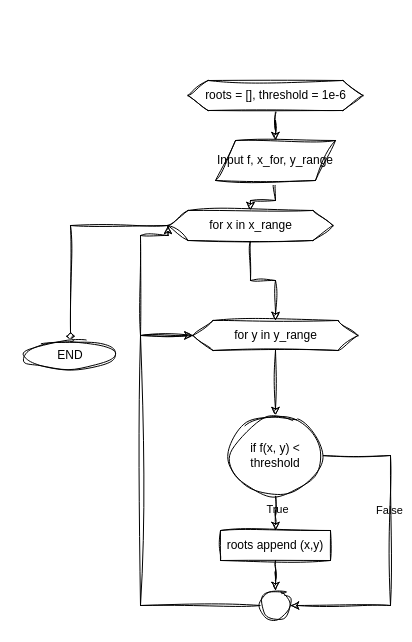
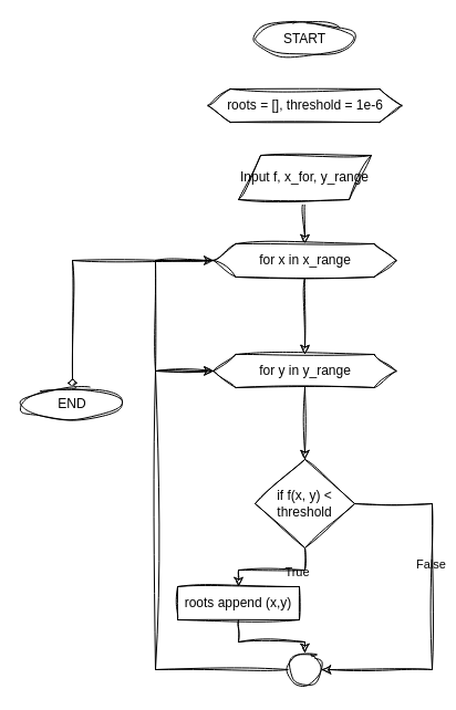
  <mxCell id="0" />
  <mxCell id="1" parent="0" />
- <mxCell id="2" value="" style="edgeStyle=orthogonalEdgeStyle;rounded=0;orthogonalLoop=1;jettySize=auto;html=1;labelBackgroundColor=none;fontColor=default;sketch=1;curveFitting=1;jiggle=2;" edge="1" parent="1" source="3" target="6"><mxGeometry relative="1" as="geometry" /></mxCell>
  <mxCell id="3" value="roots = [], threshold = 1e-6" style="shape=hexagon;perimeter=hexagonPerimeter2;whiteSpace=wrap;html=1;fixedSize=1;labelBackgroundColor=none;rounded=0;sketch=1;curveFitting=1;jiggle=2;" vertex="1" parent="1"><mxGeometry x="187.5" y="80" width="175" height="30" as="geometry" /></mxCell>
+ <mxCell id="4" value="START" style="ellipse;whiteSpace=wrap;html=1;labelBackgroundColor=none;rounded=0;sketch=1;curveFitting=1;jiggle=2;" vertex="1" parent="1"><mxGeometry x="230" y="20" width="90" height="30" as="geometry" /></mxCell>
  <mxCell id="5" value="" style="edgeStyle=orthogonalEdgeStyle;rounded=0;orthogonalLoop=1;jettySize=auto;html=1;labelBackgroundColor=none;fontColor=default;sketch=1;curveFitting=1;jiggle=2;" edge="1" parent="1" source="6" target="9"><mxGeometry relative="1" as="geometry" /></mxCell>
  <mxCell id="6" value="Input f, x_for, y_range" style="shape=parallelogram;perimeter=parallelogramPerimeter;whiteSpace=wrap;html=1;fixedSize=1;labelBackgroundColor=none;rounded=0;sketch=1;curveFitting=1;jiggle=2;" vertex="1" parent="1"><mxGeometry x="215" y="140" width="120" height="40" as="geometry" /></mxCell>
  <mxCell id="7" value="" style="edgeStyle=orthogonalEdgeStyle;rounded=0;orthogonalLoop=1;jettySize=auto;html=1;labelBackgroundColor=none;fontColor=default;sketch=1;curveFitting=1;jiggle=2;endArrow=diamond;" edge="1" parent="1" source="9" target="10"><mxGeometry relative="1" as="geometry" /></mxCell>
  <mxCell id="8" style="edgeStyle=orthogonalEdgeStyle;rounded=0;orthogonalLoop=1;jettySize=auto;html=1;labelBackgroundColor=none;fontColor=default;sketch=1;curveFitting=1;jiggle=2;" edge="1" parent="1" source="9" target="13"><mxGeometry relative="1" as="geometry"><mxPoint x="275" y="270" as="targetPoint" /></mxGeometry></mxCell>
- <mxCell id="9" value="for x in x_range" style="shape=hexagon;perimeter=hexagonPerimeter2;whiteSpace=wrap;html=1;fixedSize=1;labelBackgroundColor=none;rounded=0;sketch=1;curveFitting=1;jiggle=2;" vertex="1" parent="1"><mxGeometry x="167.5" y="210" width="165" height="30" as="geometry" /></mxCell>
- <mxCell id="10" value="END" style="ellipse;whiteSpace=wrap;html=1;labelBackgroundColor=none;rounded=0;sketch=1;curveFitting=1;jiggle=2;" vertex="1" parent="1"><mxGeometry x="25" y="340" width="90" height="30" as="geometry" /></mxCell>
+ <mxCell id="9" value="for x in x_range" style="shape=hexagon;perimeter=hexagonPerimeter2;whiteSpace=wrap;html=1;fixedSize=1;labelBackgroundColor=none;rounded=0;sketch=1;curveFitting=1;jiggle=2;" vertex="1" parent="1"><mxGeometry x="192.5" y="220" width="165" height="30" as="geometry" /></mxCell>
+ <mxCell id="10" value="END" style="ellipse;whiteSpace=wrap;html=1;labelBackgroundColor=none;rounded=0;sketch=1;curveFitting=1;jiggle=2;" vertex="1" parent="1"><mxGeometry x="20" y="350" width="90" height="30" as="geometry" /></mxCell>
  <mxCell id="11" value="" style="edgeStyle=orthogonalEdgeStyle;rounded=0;orthogonalLoop=1;jettySize=auto;html=1;labelBackgroundColor=none;fontColor=default;sketch=1;curveFitting=1;jiggle=2;" edge="1" parent="1" source="13" target="18"><mxGeometry relative="1" as="geometry" /></mxCell>
  <mxCell id="12" style="edgeStyle=orthogonalEdgeStyle;rounded=0;orthogonalLoop=1;jettySize=auto;html=1;entryX=0;entryY=0.5;entryDx=0;entryDy=0;exitX=0;exitY=0.5;exitDx=0;exitDy=0;labelBackgroundColor=none;fontColor=default;sketch=1;curveFitting=1;jiggle=2;" edge="1" parent="1" source="13" target="9"><mxGeometry relative="1" as="geometry"><Array as="points"><mxPoint x="140" y="335" /><mxPoint x="140" y="235" /></Array></mxGeometry></mxCell>
  <mxCell id="13" value="for y in y_range" style="shape=hexagon;perimeter=hexagonPerimeter2;whiteSpace=wrap;html=1;fixedSize=1;labelBackgroundColor=none;rounded=0;sketch=1;curveFitting=1;jiggle=2;" vertex="1" parent="1"><mxGeometry x="192.5" y="320" width="165" height="30" as="geometry" /></mxCell>
  <mxCell id="14" value="" style="edgeStyle=orthogonalEdgeStyle;rounded=0;orthogonalLoop=1;jettySize=auto;html=1;labelBackgroundColor=none;fontColor=default;sketch=1;curveFitting=1;jiggle=2;" edge="1" parent="1" source="18" target="20"><mxGeometry relative="1" as="geometry" /></mxCell>
  <mxCell id="15" value="True" style="edgeLabel;html=1;align=center;verticalAlign=middle;resizable=0;points=[];labelBackgroundColor=none;rounded=0;sketch=1;curveFitting=1;jiggle=2;" vertex="1" connectable="0" parent="14"><mxGeometry x="-0.416" y="1" relative="1" as="geometry"><mxPoint as="offset" /></mxGeometry></mxCell>
  <mxCell id="16" style="edgeStyle=orthogonalEdgeStyle;rounded=0;orthogonalLoop=1;jettySize=auto;html=1;exitX=1;exitY=0.5;exitDx=0;exitDy=0;entryX=1;entryY=0.5;entryDx=0;entryDy=0;labelBackgroundColor=none;fontColor=default;sketch=1;curveFitting=1;jiggle=2;" edge="1" parent="1" source="18" target="22"><mxGeometry relative="1" as="geometry"><Array as="points"><mxPoint x="390" y="455" /><mxPoint x="390" y="605" /></Array></mxGeometry></mxCell>
  <mxCell id="17" value="False" style="edgeLabel;html=1;align=center;verticalAlign=middle;resizable=0;points=[];labelBackgroundColor=none;rounded=0;sketch=1;curveFitting=1;jiggle=2;" vertex="1" connectable="0" parent="16"><mxGeometry x="-0.072" y="-2" relative="1" as="geometry"><mxPoint y="-24" as="offset" /></mxGeometry></mxCell>
- <mxCell id="18" value="if f(x, y) &amp;lt; threshold" style="ellipse;whiteSpace=wrap;html=1;labelBackgroundColor=none;sketch=1;curveFitting=1;jiggle=2;" vertex="1" parent="1"><mxGeometry x="230" y="415" width="90" height="80" as="geometry" /></mxCell>
+ <mxCell id="18" value="if f(x, y) &amp;lt; threshold" style="rhombus;whiteSpace=wrap;html=1;labelBackgroundColor=none;rounded=0;sketch=1;curveFitting=1;jiggle=2;" vertex="1" parent="1"><mxGeometry x="230" y="415" width="90" height="80" as="geometry" /></mxCell>
  <mxCell id="19" style="edgeStyle=orthogonalEdgeStyle;rounded=0;orthogonalLoop=1;jettySize=auto;html=1;entryX=0.5;entryY=0;entryDx=0;entryDy=0;labelBackgroundColor=none;fontColor=default;sketch=1;curveFitting=1;jiggle=2;" edge="1" parent="1" source="20" target="22"><mxGeometry relative="1" as="geometry" /></mxCell>
- <mxCell id="20" value="roots append (x,y)" style="whiteSpace=wrap;html=1;labelBackgroundColor=none;rounded=0;sketch=1;curveFitting=1;jiggle=2;" vertex="1" parent="1"><mxGeometry x="220" y="530" width="110" height="30" as="geometry" /></mxCell>
+ <mxCell id="20" value="roots append (x,y)" style="whiteSpace=wrap;html=1;labelBackgroundColor=none;rounded=0;sketch=1;curveFitting=1;jiggle=2;" vertex="1" parent="1"><mxGeometry x="160" y="530" width="110" height="30" as="geometry" /></mxCell>
  <mxCell id="21" style="edgeStyle=orthogonalEdgeStyle;rounded=0;orthogonalLoop=1;jettySize=auto;html=1;entryX=0;entryY=0.5;entryDx=0;entryDy=0;labelBackgroundColor=none;fontColor=default;sketch=1;curveFitting=1;jiggle=2;" edge="1" parent="1" source="22" target="13"><mxGeometry relative="1" as="geometry"><mxPoint x="140" y="330" as="targetPoint" /><Array as="points"><mxPoint x="140" y="605" /><mxPoint x="140" y="335" /></Array></mxGeometry></mxCell>
  <mxCell id="22" value="" style="ellipse;whiteSpace=wrap;html=1;aspect=fixed;labelBackgroundColor=none;rounded=0;sketch=1;curveFitting=1;jiggle=2;" vertex="1" parent="1"><mxGeometry x="260" y="590" width="30" height="30" as="geometry" /></mxCell>
